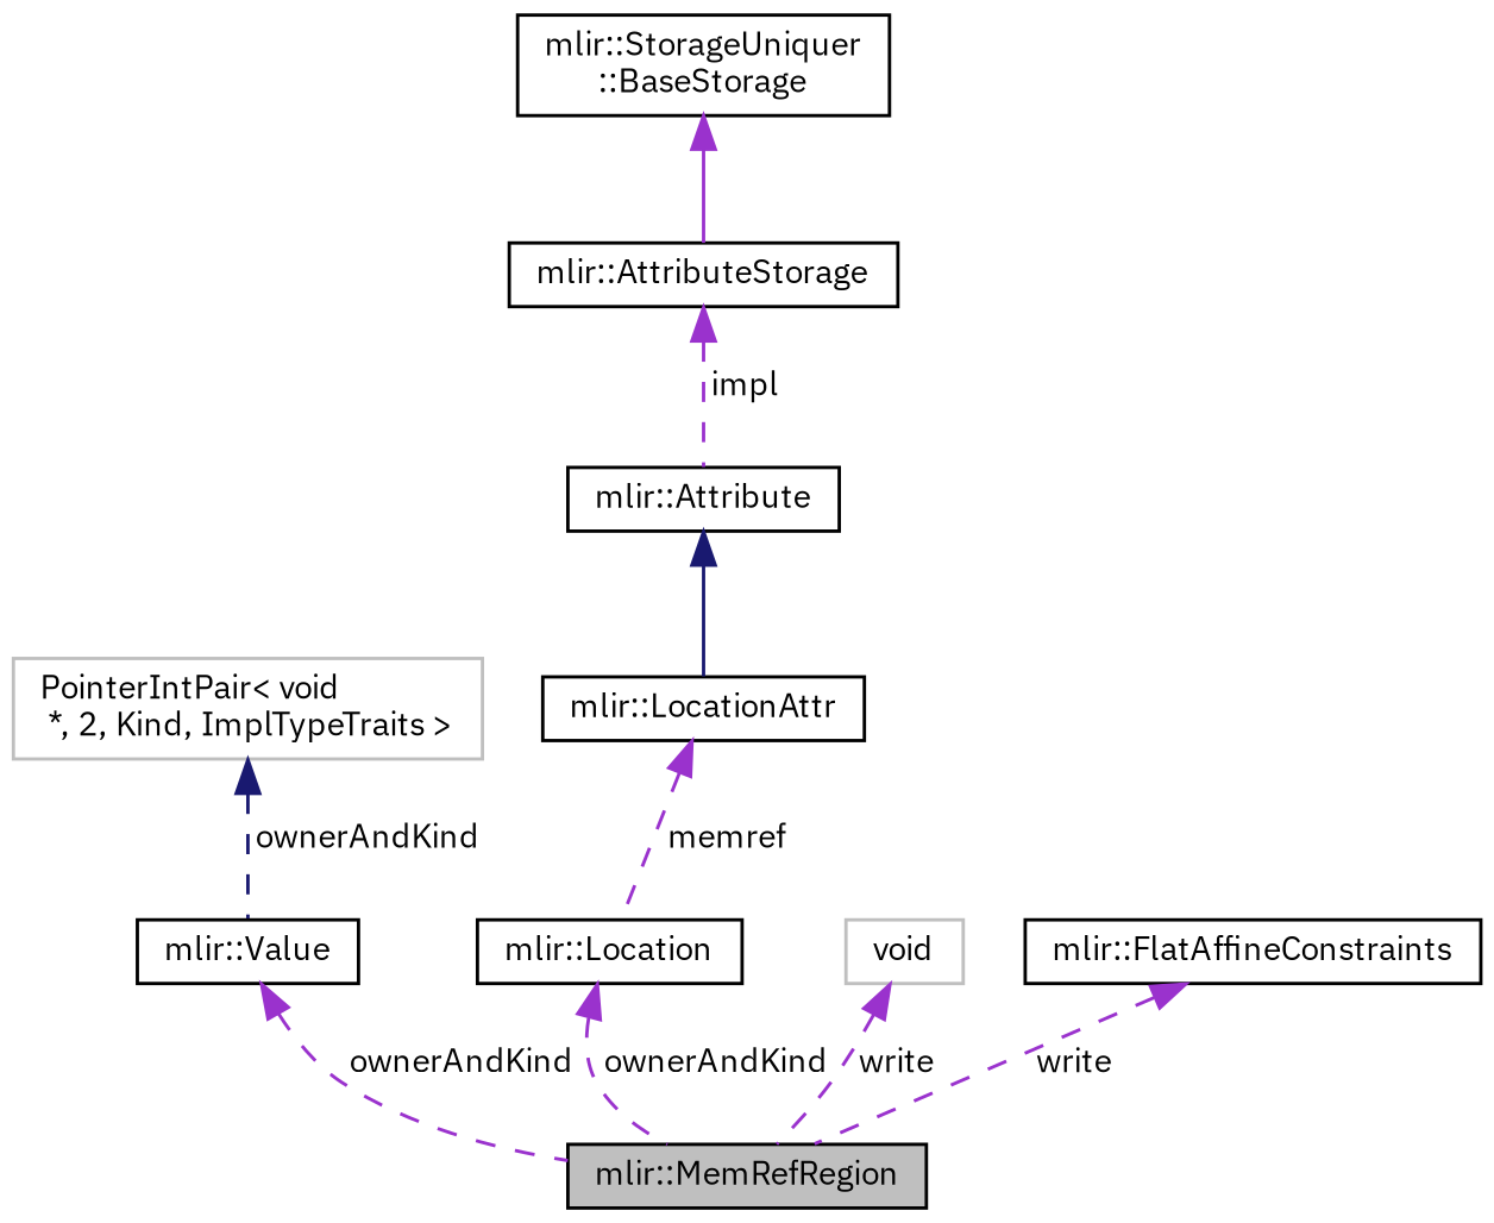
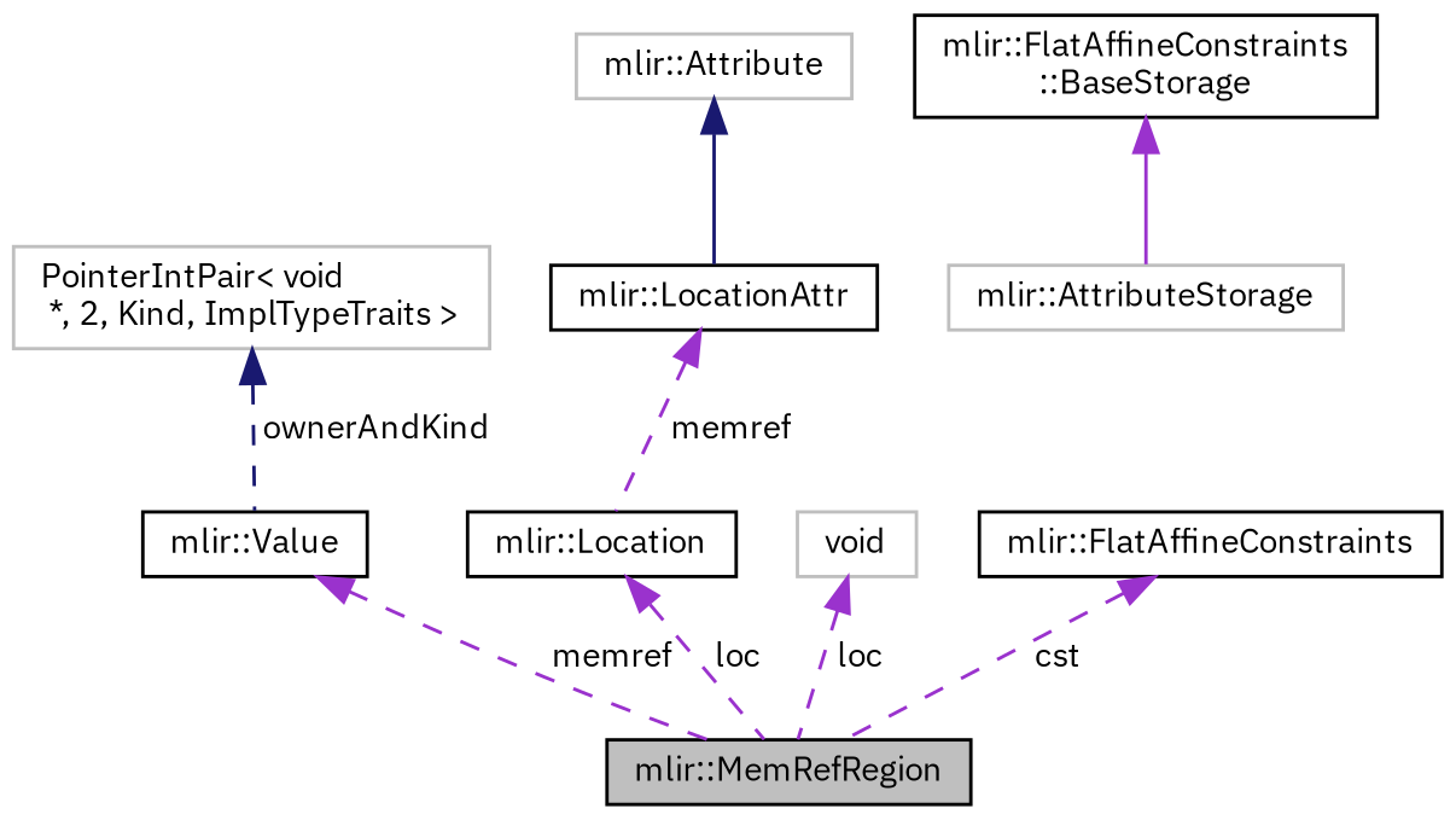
  digraph {
    fontname="IBM Plex Sans"
    node [color=black fontname="IBM Plex Sans" fontsize=10 shape=record]
    edge [color=darkorchid3 dir=back fontname="IBM Plex Sans" fontsize=10 labelfontname=Helvetica labelfontsize=10 style=dashed]
    n1 [fillcolor=grey75 fontcolor=black height=0.2 label="mlir::MemRefRegion" style=filled width=0.4]
    n2 [height=0.2 label="mlir::Value" width=0.4]
    n3 [color=grey75 height=0.2 label="PointerIntPair\< void\l *, 2, Kind, ImplTypeTraits \>" width=0.4]
    n4 [height=0.2 label="mlir::Location" width=0.4]
    n5 [height=0.2 label="mlir::LocationAttr" width=0.4]
-   n6 [height=0.2 label="mlir::Attribute" width=0.4]
-   n7 [height=0.2 label="mlir::AttributeStorage" width=0.4]
-   n8 [height=0.2 label="mlir::StorageUniquer\l::BaseStorage" width=0.4]
+   n6 [color=grey75 height=0.2 label="mlir::Attribute" width=0.4]
+   n7 [color=grey75 height=0.2 label="mlir::AttributeStorage" width=0.4]
+   n8 [height=0.2 label="mlir::FlatAffineConstraints\l::BaseStorage" width=0.4]
    n9 [color=grey75 height=0.2 label=void width=0.4]
    n10 [height=0.2 label="mlir::FlatAffineConstraints" width=0.4]
-   n2 -> n1 [label=" ownerAndKind"]
+   n2 -> n1 [label=" memref"]
    n3 -> n2 [color=midnightblue label=" ownerAndKind"]
-   n4 -> n1 [label=" ownerAndKind"]
+   n4 -> n1 [label=" loc"]
    n5 -> n4 [label=" memref"]
    n6 -> n5 [color=midnightblue style=solid]
-   n7 -> n6 [label=" impl"]
    n8 -> n7 [style=solid]
-   n9 -> n1 [label=" write"]
-   n10 -> n1 [label=" write"]
+   n9 -> n1 [label=" loc"]
+   n10 -> n1 [label=" cst"]
  }
